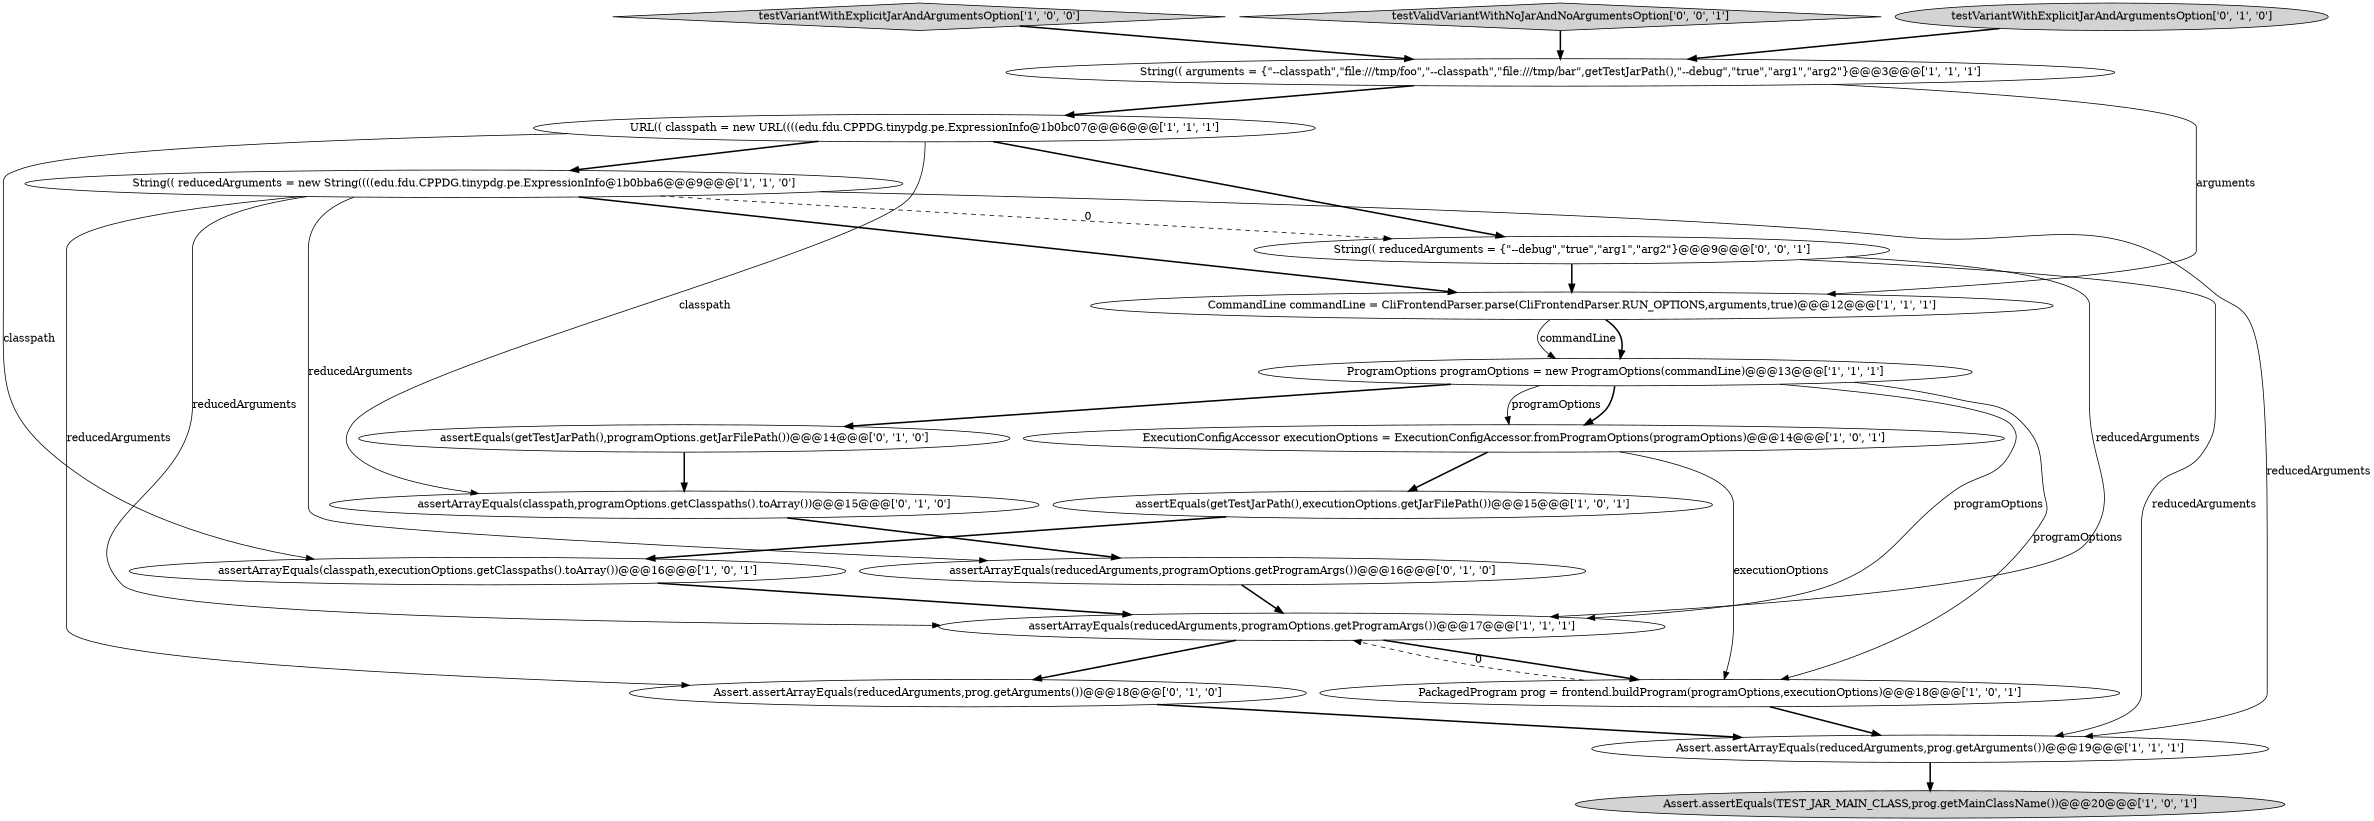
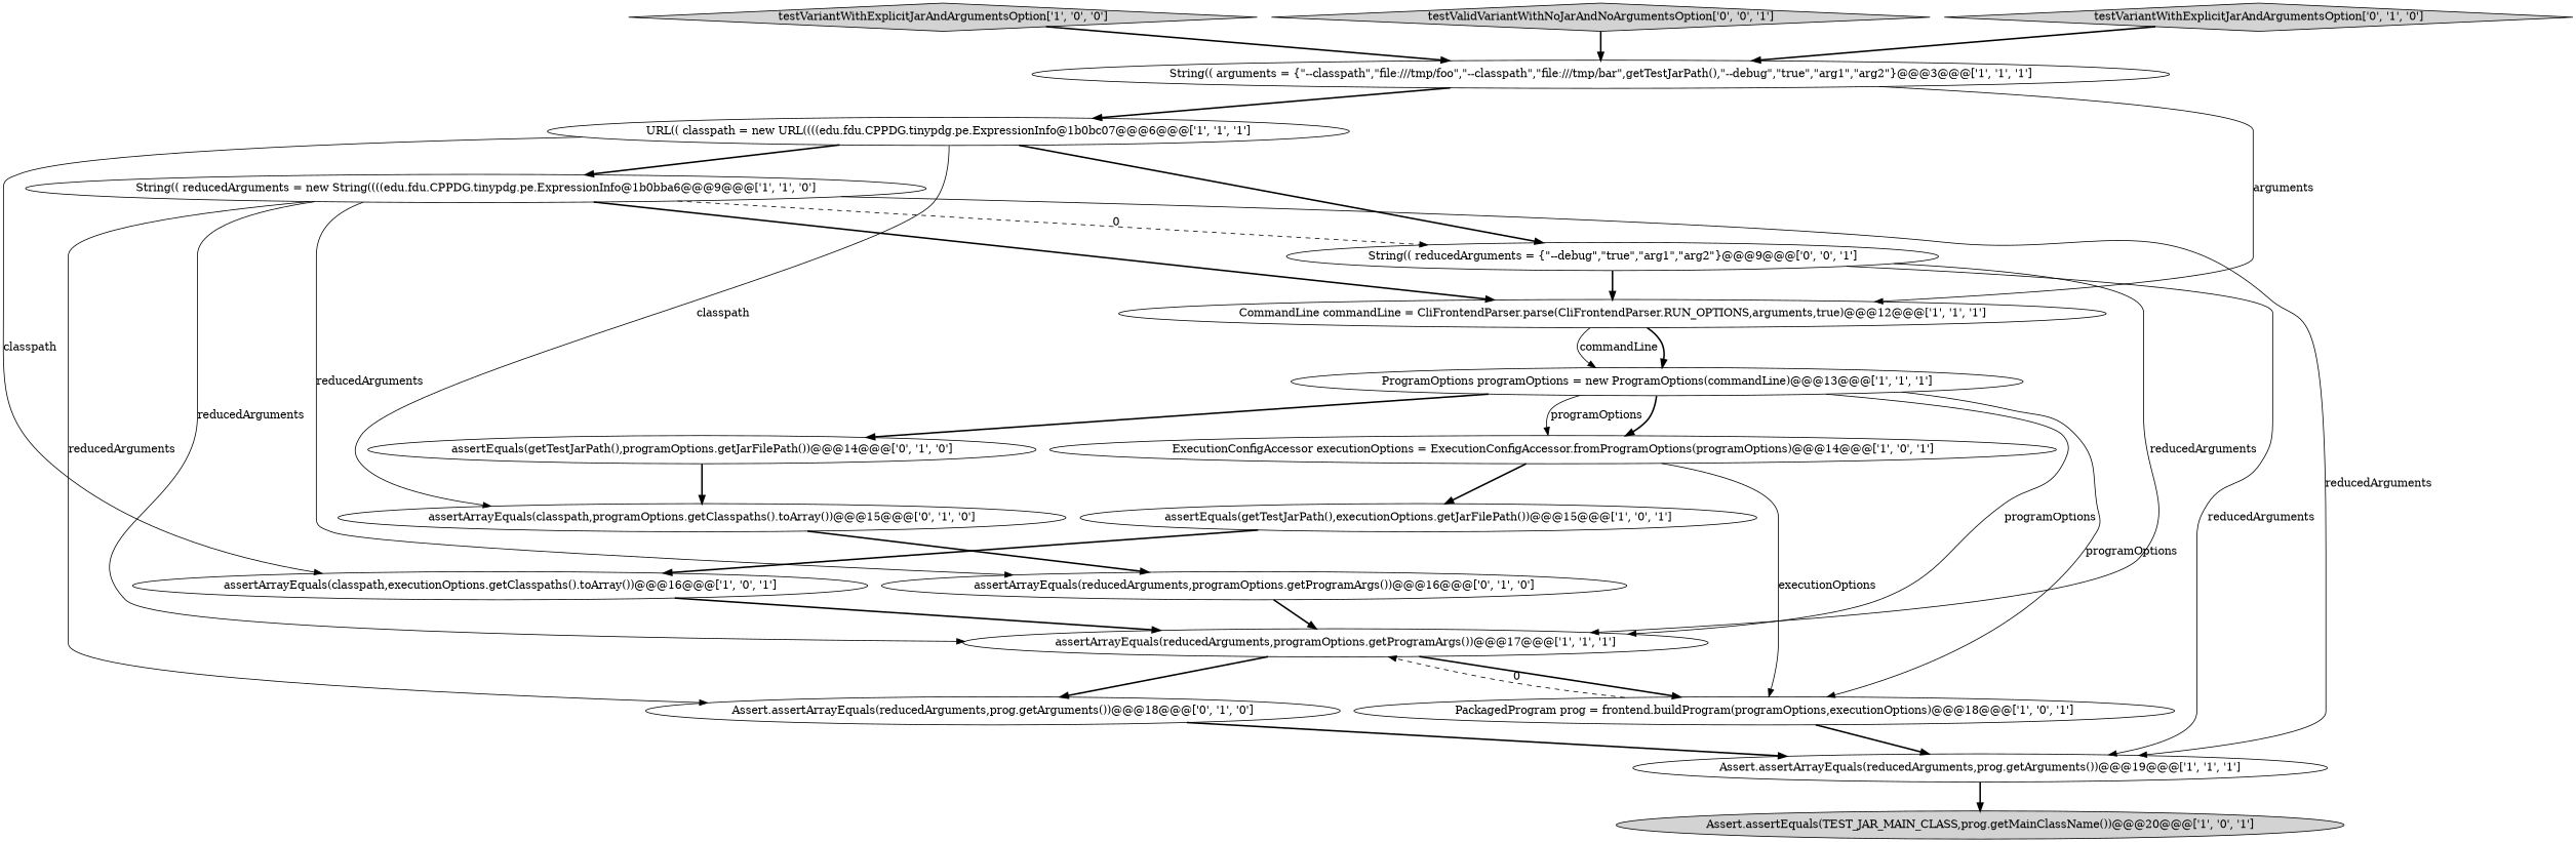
  digraph {
    node [fillcolor=white shape=ellipse style=filled]
    edge [style=bold]
    n1 [label="CommandLine commandLine = CliFrontendParser.parse(CliFrontendParser.RUN_OPTIONS,arguments,true)@@@12@@@['1', '1', '1']"]
    n2 [label="ProgramOptions programOptions = new ProgramOptions(commandLine)@@@13@@@['1', '1', '1']"]
    n3 [label="assertArrayEquals(reducedArguments,programOptions.getProgramArgs())@@@17@@@['1', '1', '1']"]
    n4 [label="ExecutionConfigAccessor executionOptions = ExecutionConfigAccessor.fromProgramOptions(programOptions)@@@14@@@['1', '0', '1']"]
    n5 [label="PackagedProgram prog = frontend.buildProgram(programOptions,executionOptions)@@@18@@@['1', '0', '1']"]
    n6 [label="assertEquals(getTestJarPath(),programOptions.getJarFilePath())@@@14@@@['0', '1', '0']"]
    n7 [label="Assert.assertArrayEquals(reducedArguments,prog.getArguments())@@@18@@@['0', '1', '0']"]
    n8 [label="String(( reducedArguments = new String((((edu.fdu.CPPDG.tinypdg.pe.ExpressionInfo@1b0bba6@@@9@@@['1', '1', '0']"]
    n9 [label="String(( reducedArguments = {\"--debug\",\"true\",\"arg1\",\"arg2\"}@@@9@@@['0', '0', '1']"]
    n10 [label="Assert.assertArrayEquals(reducedArguments,prog.getArguments())@@@19@@@['1', '1', '1']"]
    n11 [label="assertArrayEquals(reducedArguments,programOptions.getProgramArgs())@@@16@@@['0', '1', '0']"]
    n12 [label="assertEquals(getTestJarPath(),executionOptions.getJarFilePath())@@@15@@@['1', '0', '1']"]
    n13 [fillcolor=lightgray label="testVariantWithExplicitJarAndArgumentsOption['1', '0', '0']" shape=diamond]
    n14 [label="String(( arguments = {\"--classpath\",\"file:///tmp/foo\",\"--classpath\",\"file:///tmp/bar\",getTestJarPath(),\"--debug\",\"true\",\"arg1\",\"arg2\"}@@@3@@@['1', '1', '1']"]
    n15 [label="assertArrayEquals(classpath,executionOptions.getClasspaths().toArray())@@@16@@@['1', '0', '1']"]
    n16 [fillcolor=lightgray label="Assert.assertEquals(TEST_JAR_MAIN_CLASS,prog.getMainClassName())@@@20@@@['1', '0', '1']"]
    n17 [label="URL(( classpath = new URL((((edu.fdu.CPPDG.tinypdg.pe.ExpressionInfo@1b0bc07@@@6@@@['1', '1', '1']"]
    n18 [fillcolor=lightgray label="testValidVariantWithNoJarAndNoArgumentsOption['0', '0', '1']" shape=diamond]
    n19 [label="assertArrayEquals(classpath,programOptions.getClasspaths().toArray())@@@15@@@['0', '1', '0']"]
-   n20 [fillcolor=lightgray label="testVariantWithExplicitJarAndArgumentsOption['0', '1', '0']"]
+   n20 [fillcolor=lightgray label="testVariantWithExplicitJarAndArgumentsOption['0', '1', '0']" shape=diamond]
    n1 -> n2
    n1 -> n2 [label=commandLine style=solid]
    n2 -> n3 [label=programOptions style=solid]
    n2 -> n4
    n2 -> n4 [label=programOptions style=solid]
    n2 -> n5 [label=programOptions style=solid]
    n2 -> n6
    n3 -> n5
    n3 -> n7
    n4 -> n5 [label=executionOptions style=solid]
    n4 -> n12
    n5 -> n3 [label=0 style=dashed]
    n5 -> n10
    n6 -> n19
    n7 -> n10
    n8 -> n1
    n8 -> n3 [label=reducedArguments style=solid]
    n8 -> n7 [label=reducedArguments style=solid]
    n8 -> n9 [label=0 style=dashed]
    n8 -> n10 [label=reducedArguments style=solid]
    n8 -> n11 [label=reducedArguments style=solid]
    n9 -> n1
    n9 -> n3 [label=reducedArguments style=solid]
    n9 -> n10 [label=reducedArguments style=solid]
    n10 -> n16
    n11 -> n3
    n12 -> n15
    n13 -> n14
    n14 -> n1 [label=arguments style=solid]
    n14 -> n17
    n15 -> n3
    n17 -> n8
    n17 -> n9
    n17 -> n15 [label=classpath style=solid]
    n17 -> n19 [label=classpath style=solid]
    n18 -> n14
    n19 -> n11
    n20 -> n14
  }
